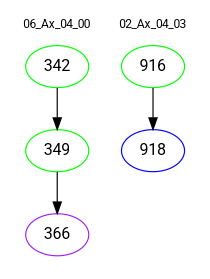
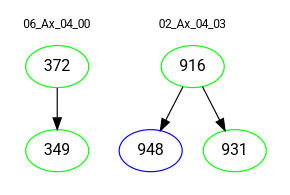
  digraph {
    fontname=Roboto
    node [color=green fontname=Roboto]
    edge [arrowhead=normal color=black fontname=Roboto]
    n1 [label=349]
-   n2 [color=purple label=366]
-   n3 [label=342]
+   n3 [label=372]
    n4 [label=916]
-   n5 [color=blue label=918]
+   n5 [color=blue label=948]
+   n6 [label=931]
    subgraph cluster_1 {
      color=white
      fontsize=10
      label="06_Ax_04_00"
      n1
-     n2
      n3
    }
    subgraph cluster_2 {
      color=white
      fontsize=10
      label="02_Ax_04_03"
      n4
      n5
+     n6
    }
-   n1 -> n2
    n3 -> n1
    n4 -> n5
+   n4 -> n6
  }
